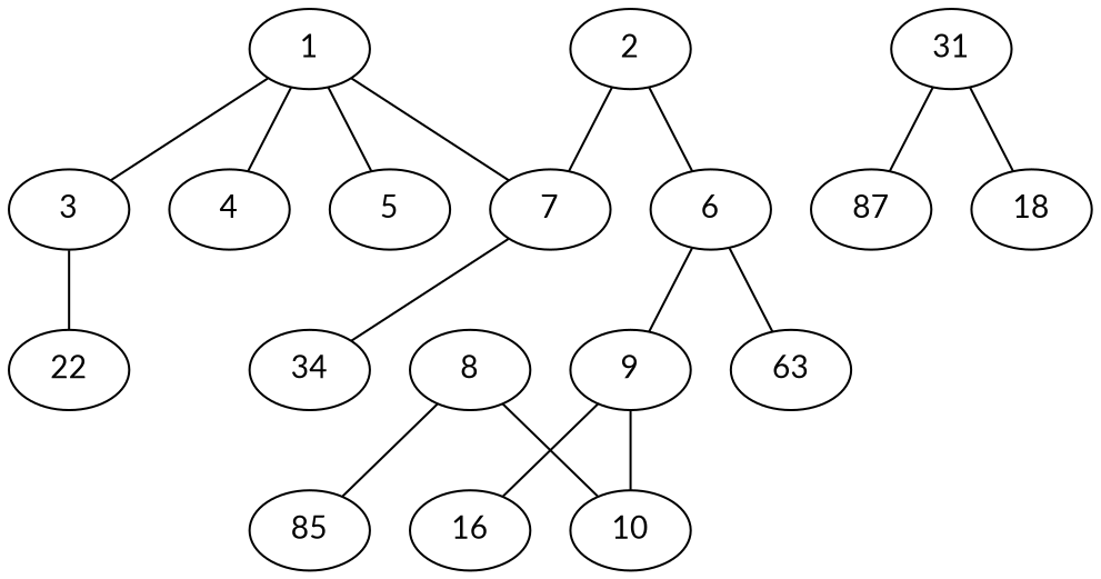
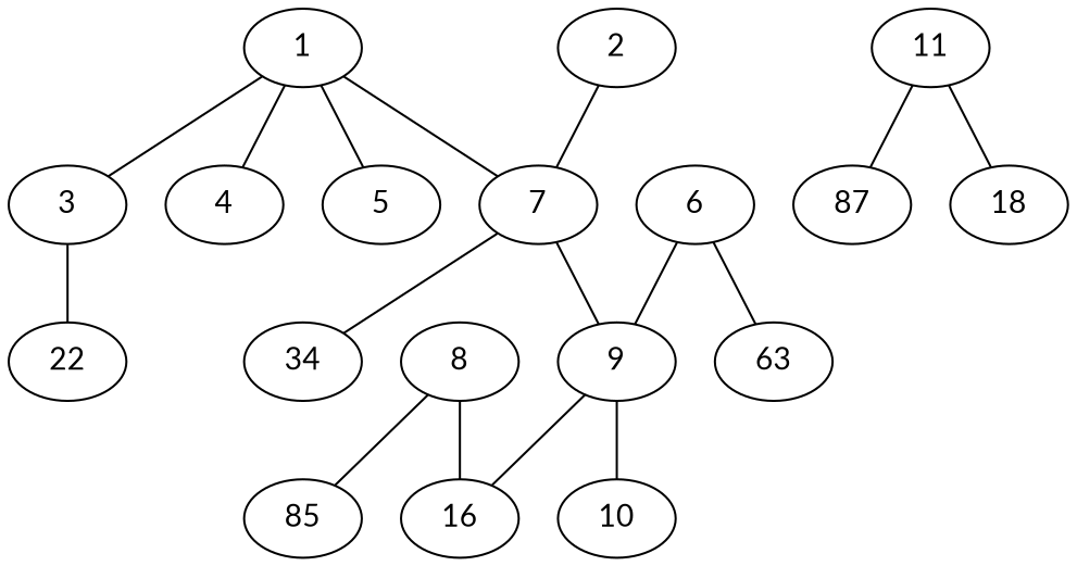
  graph {
    fontname=Lato
    node [chem=H fontname=Lato]
    edge [fontname=Lato valence=1]
    1 [chem=S]
    3 [chem=O]
    4 [chem=O]
    5 [chem=O]
    7 [chem=C]
    2 [chem=C]
    6 [chem=C]
    n8 [label=22]
    n9 [label=63]
    9 [chem=C]
    n11 [label=34]
    8 [chem=C]
    10 [chem=C]
    n14 [label=85]
    16
-   11 [chem=N label=31]
+   11 [chem=N]
    n17 [label=87]
    18
    1 -- 3
    1 -- 4 [valence=2]
    1 -- 5 [valence=2]
    1 -- 7
    3 -- n8
+   7 -- 9 [valence=2]
    7 -- n11
    2 -- 7
-   2 -- 6 [valence=2]
    6 -- n9
    6 -- 9
    9 -- 10
    9 -- 16
-   8 -- 10 [valence=2]
+   8 -- 16 [valence=2]
    8 -- n14
    11 -- n17
    11 -- 18
  }
